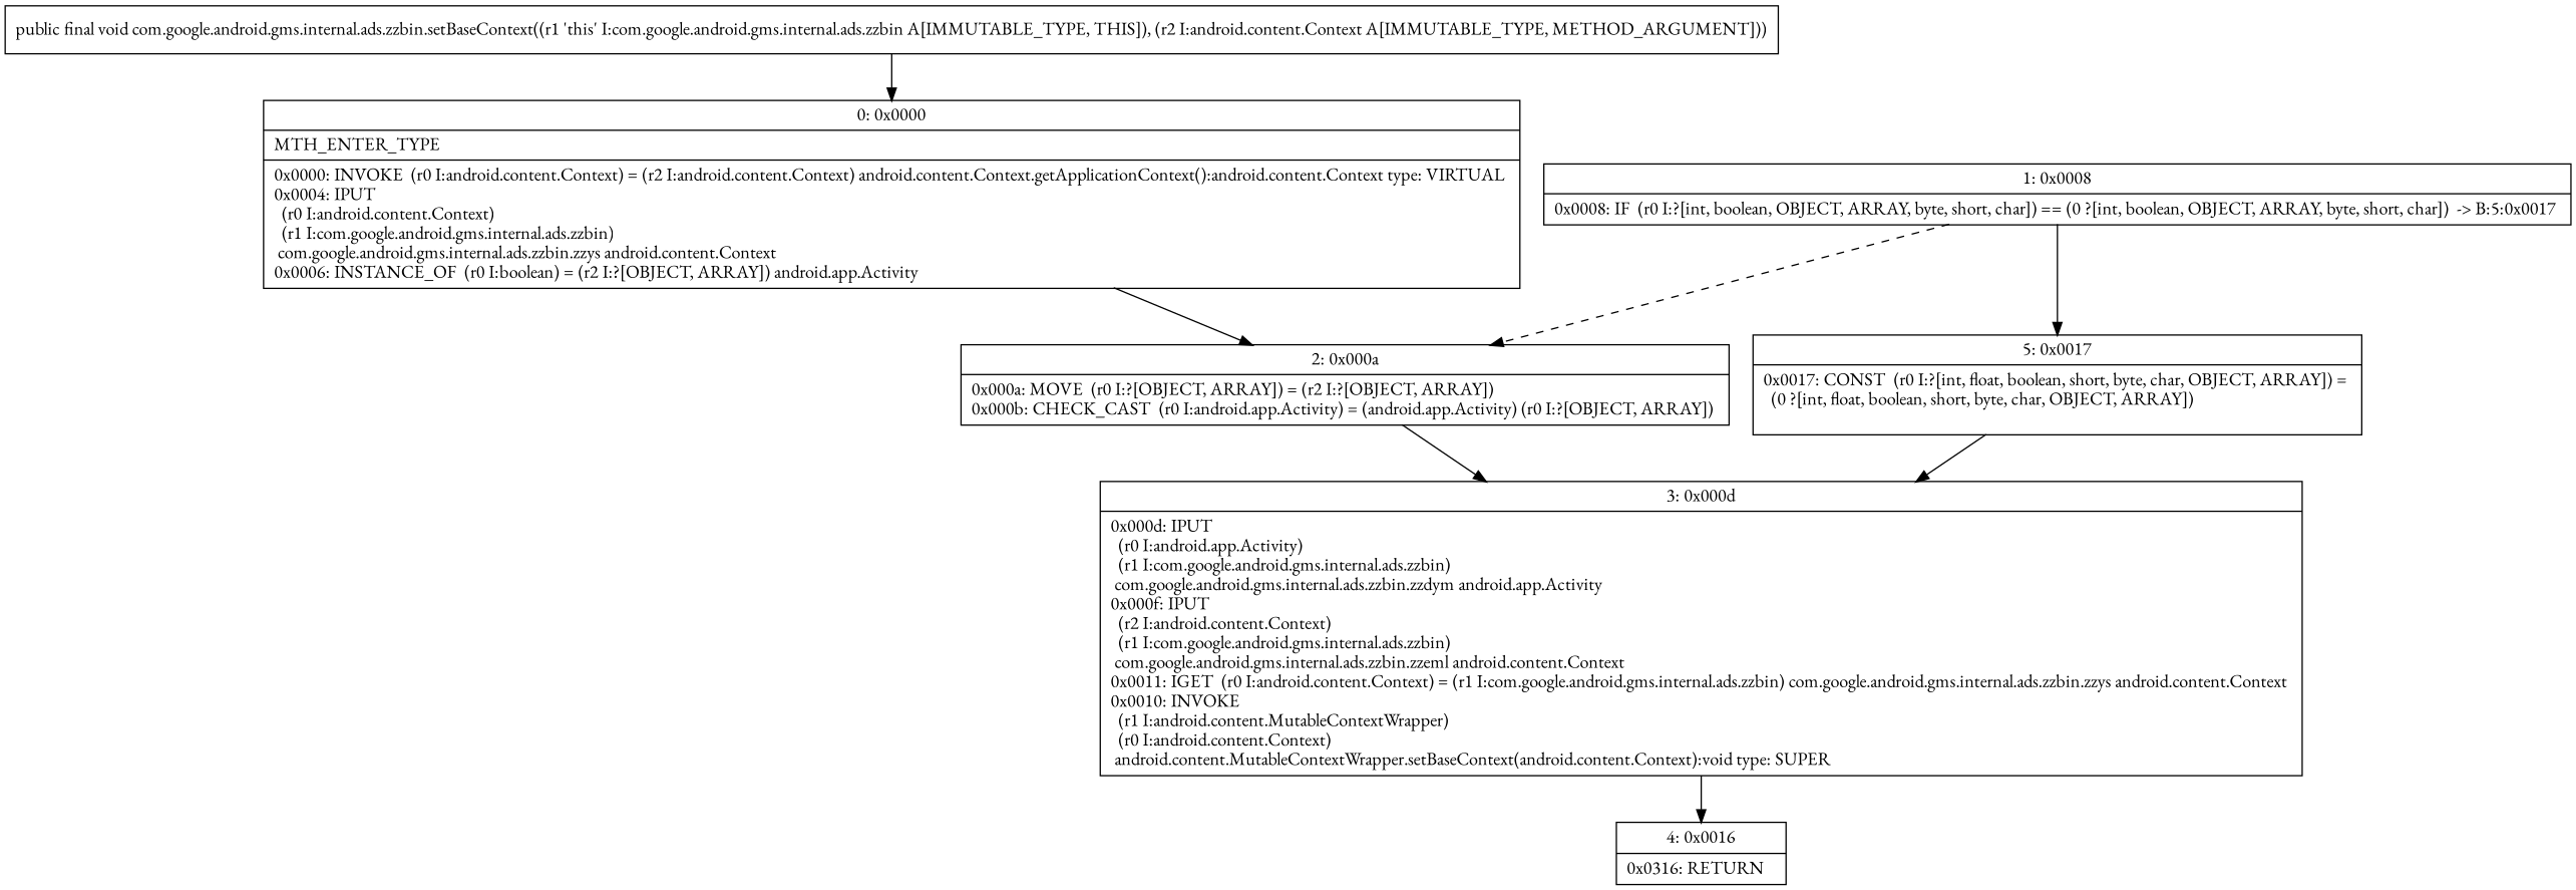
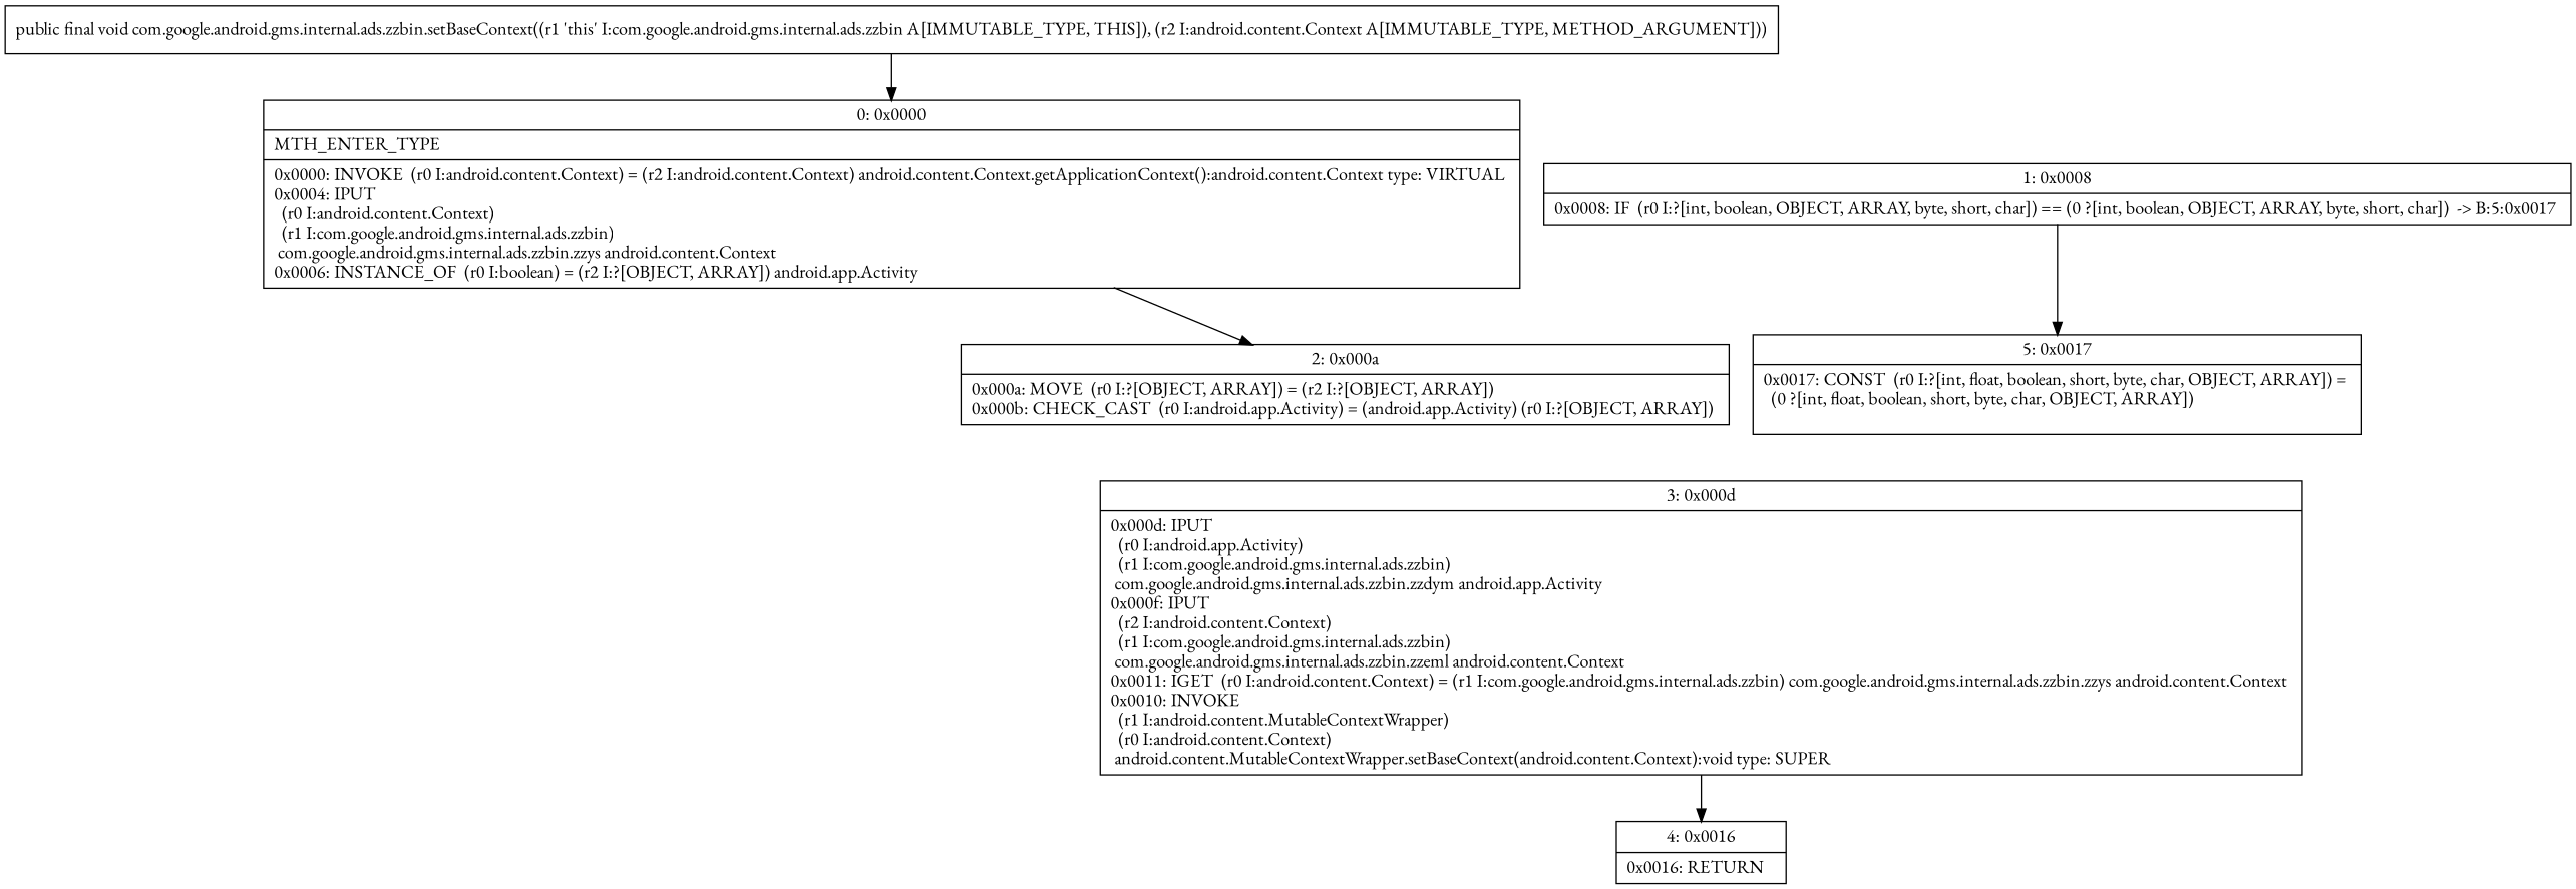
  digraph {
    fontname="EB Garamond"
    node [fontname="EB Garamond" shape=record]
    edge [fontname="EB Garamond"]
    n1 [label="{0\:\ 0x0000|MTH_ENTER_TYPE\l|0x0000: INVOKE  (r0 I:android.content.Context) = (r2 I:android.content.Context) android.content.Context.getApplicationContext():android.content.Context type: VIRTUAL \l0x0004: IPUT  \l  (r0 I:android.content.Context)\l  (r1 I:com.google.android.gms.internal.ads.zzbin)\l com.google.android.gms.internal.ads.zzbin.zzys android.content.Context \l0x0006: INSTANCE_OF  (r0 I:boolean) = (r2 I:?[OBJECT, ARRAY]) android.app.Activity \l}"]
    n2 [label="{2\:\ 0x000a|0x000a: MOVE  (r0 I:?[OBJECT, ARRAY]) = (r2 I:?[OBJECT, ARRAY]) \l0x000b: CHECK_CAST  (r0 I:android.app.Activity) = (android.app.Activity) (r0 I:?[OBJECT, ARRAY]) \l}"]
    n3 [label="{1\:\ 0x0008|0x0008: IF  (r0 I:?[int, boolean, OBJECT, ARRAY, byte, short, char]) == (0 ?[int, boolean, OBJECT, ARRAY, byte, short, char])  \-\> B:5:0x0017 \l}"]
    n4 [label="{5\:\ 0x0017|0x0017: CONST  (r0 I:?[int, float, boolean, short, byte, char, OBJECT, ARRAY]) = \l  (0 ?[int, float, boolean, short, byte, char, OBJECT, ARRAY])\l \l}"]
    n5 [label="{3\:\ 0x000d|0x000d: IPUT  \l  (r0 I:android.app.Activity)\l  (r1 I:com.google.android.gms.internal.ads.zzbin)\l com.google.android.gms.internal.ads.zzbin.zzdym android.app.Activity \l0x000f: IPUT  \l  (r2 I:android.content.Context)\l  (r1 I:com.google.android.gms.internal.ads.zzbin)\l com.google.android.gms.internal.ads.zzbin.zzeml android.content.Context \l0x0011: IGET  (r0 I:android.content.Context) = (r1 I:com.google.android.gms.internal.ads.zzbin) com.google.android.gms.internal.ads.zzbin.zzys android.content.Context \l0x0010: INVOKE  \l  (r1 I:android.content.MutableContextWrapper)\l  (r0 I:android.content.Context)\l android.content.MutableContextWrapper.setBaseContext(android.content.Context):void type: SUPER \l}"]
-   n6 [label="{4\:\ 0x0016|0x0316: RETURN   \l}"]
+   n6 [label="{4\:\ 0x0016|0x0016: RETURN   \l}"]
    n7 [label="{public final void com.google.android.gms.internal.ads.zzbin.setBaseContext((r1 'this' I:com.google.android.gms.internal.ads.zzbin A[IMMUTABLE_TYPE, THIS]), (r2 I:android.content.Context A[IMMUTABLE_TYPE, METHOD_ARGUMENT])) }"]
    n1 -> n2
-   n2 -> n5
-   n3 -> n2 [style=dashed]
    n3 -> n4
-   n4 -> n5
    n5 -> n6
    n7 -> n1
  }
